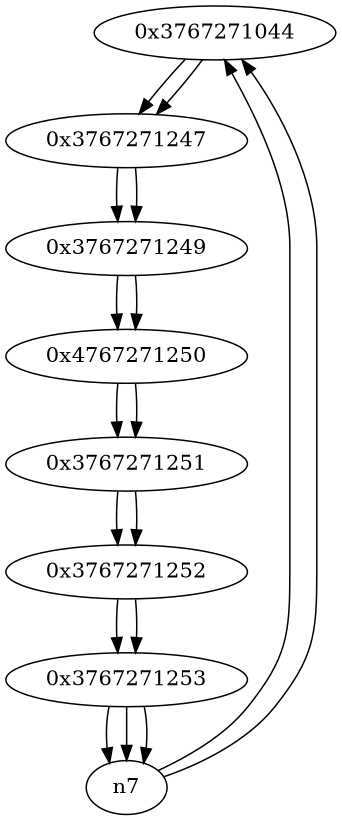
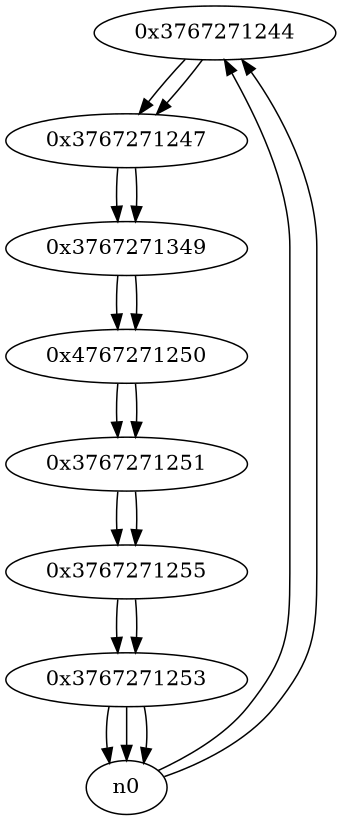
  digraph {
-   n1 [label="0x3767271044"]
+   n1 [label="0x3767271244"]
    n2 [label="0x3767271247"]
-   n3 [label="0x3767271249"]
+   n3 [label="0x3767271349"]
    n4 [label="0x4767271250"]
    n5 [label="0x3767271251"]
-   n6 [label="0x3767271252"]
+   n6 [label="0x3767271255"]
    n7 [label="0x3767271253"]
-   n0 [label=n7]
+   n0
    n1 -> n2
    n1 -> n2
    n2 -> n3
    n2 -> n3
    n3 -> n4
    n3 -> n4
    n4 -> n5
    n4 -> n5
    n5 -> n6
    n5 -> n6
    n6 -> n7
    n6 -> n7
    n7 -> n0
    n7 -> n0
    n7 -> n0
    n0 -> n1
    n0 -> n1
  }
